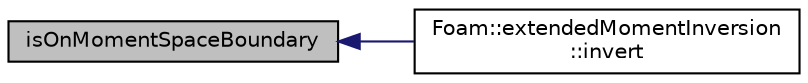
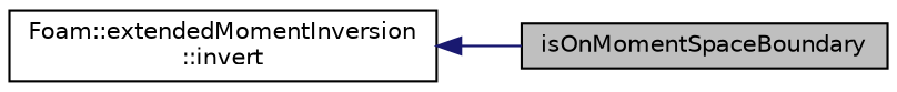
  digraph {
    rankdir=LR
    node [color=black fontname=Helvetica fontsize=10 shape=record]
    n1 [fillcolor=grey75 fontcolor=black height=0.2 label=isOnMomentSpaceBoundary style=filled width=0.4]
    n2 [height=0.2 label="Foam::extendedMomentInversion\l::invert" width=0.4]
-   n1 -> n2 [color=midnightblue dir=back fontname=Helvetica fontsize=10 labelfontname=Helvetica labelfontsize=10 style=solid]
+   n2 -> n1 [color=midnightblue dir=back fontname=Helvetica fontsize=10 labelfontname=Helvetica labelfontsize=10 style=solid]
  }
